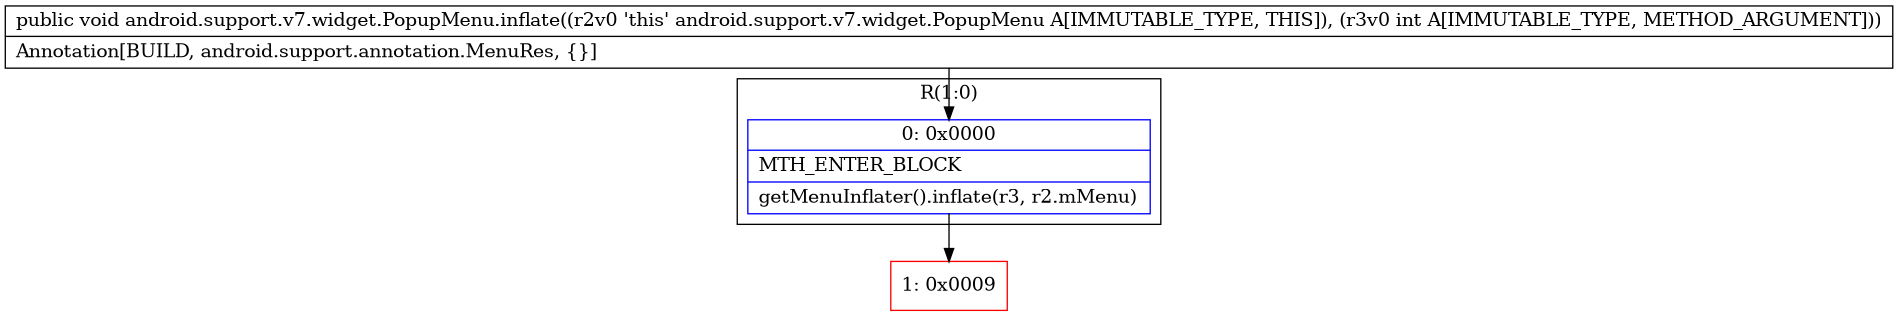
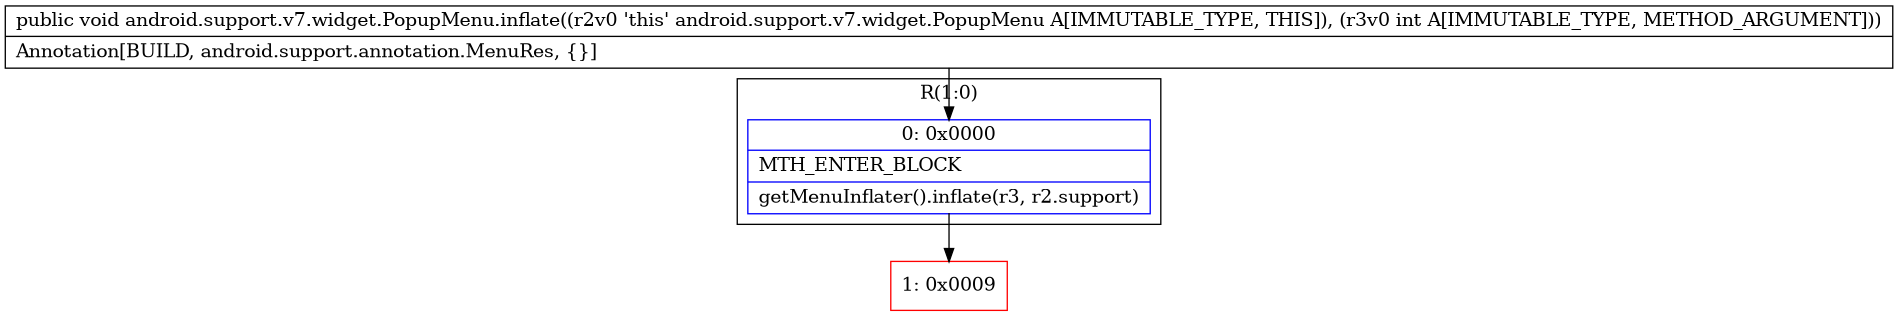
  digraph {
    fontname="DejaVu Serif"
    node [shape=record fontname="DejaVu Serif"]
    edge [fontname="DejaVu Serif"]
-   n1 [color=blue label="{0\:\ 0x0000|MTH_ENTER_BLOCK\l|getMenuInflater().inflate(r3, r2.mMenu)\l}"]
+   n1 [color=blue label="{0\:\ 0x0000|MTH_ENTER_BLOCK\l|getMenuInflater().inflate(r3, r2.support)\l}"]
    n2 [color=red label="{1\:\ 0x0009}"]
    n3 [label="{public void android.support.v7.widget.PopupMenu.inflate((r2v0 'this' android.support.v7.widget.PopupMenu A[IMMUTABLE_TYPE, THIS]), (r3v0 int A[IMMUTABLE_TYPE, METHOD_ARGUMENT]))  | Annotation[BUILD, android.support.annotation.MenuRes, \{\}]\l}"]
    subgraph cluster_1 {
      label="R(1:0)"
      n1
    }
    n1 -> n2
    n3 -> n1
  }
